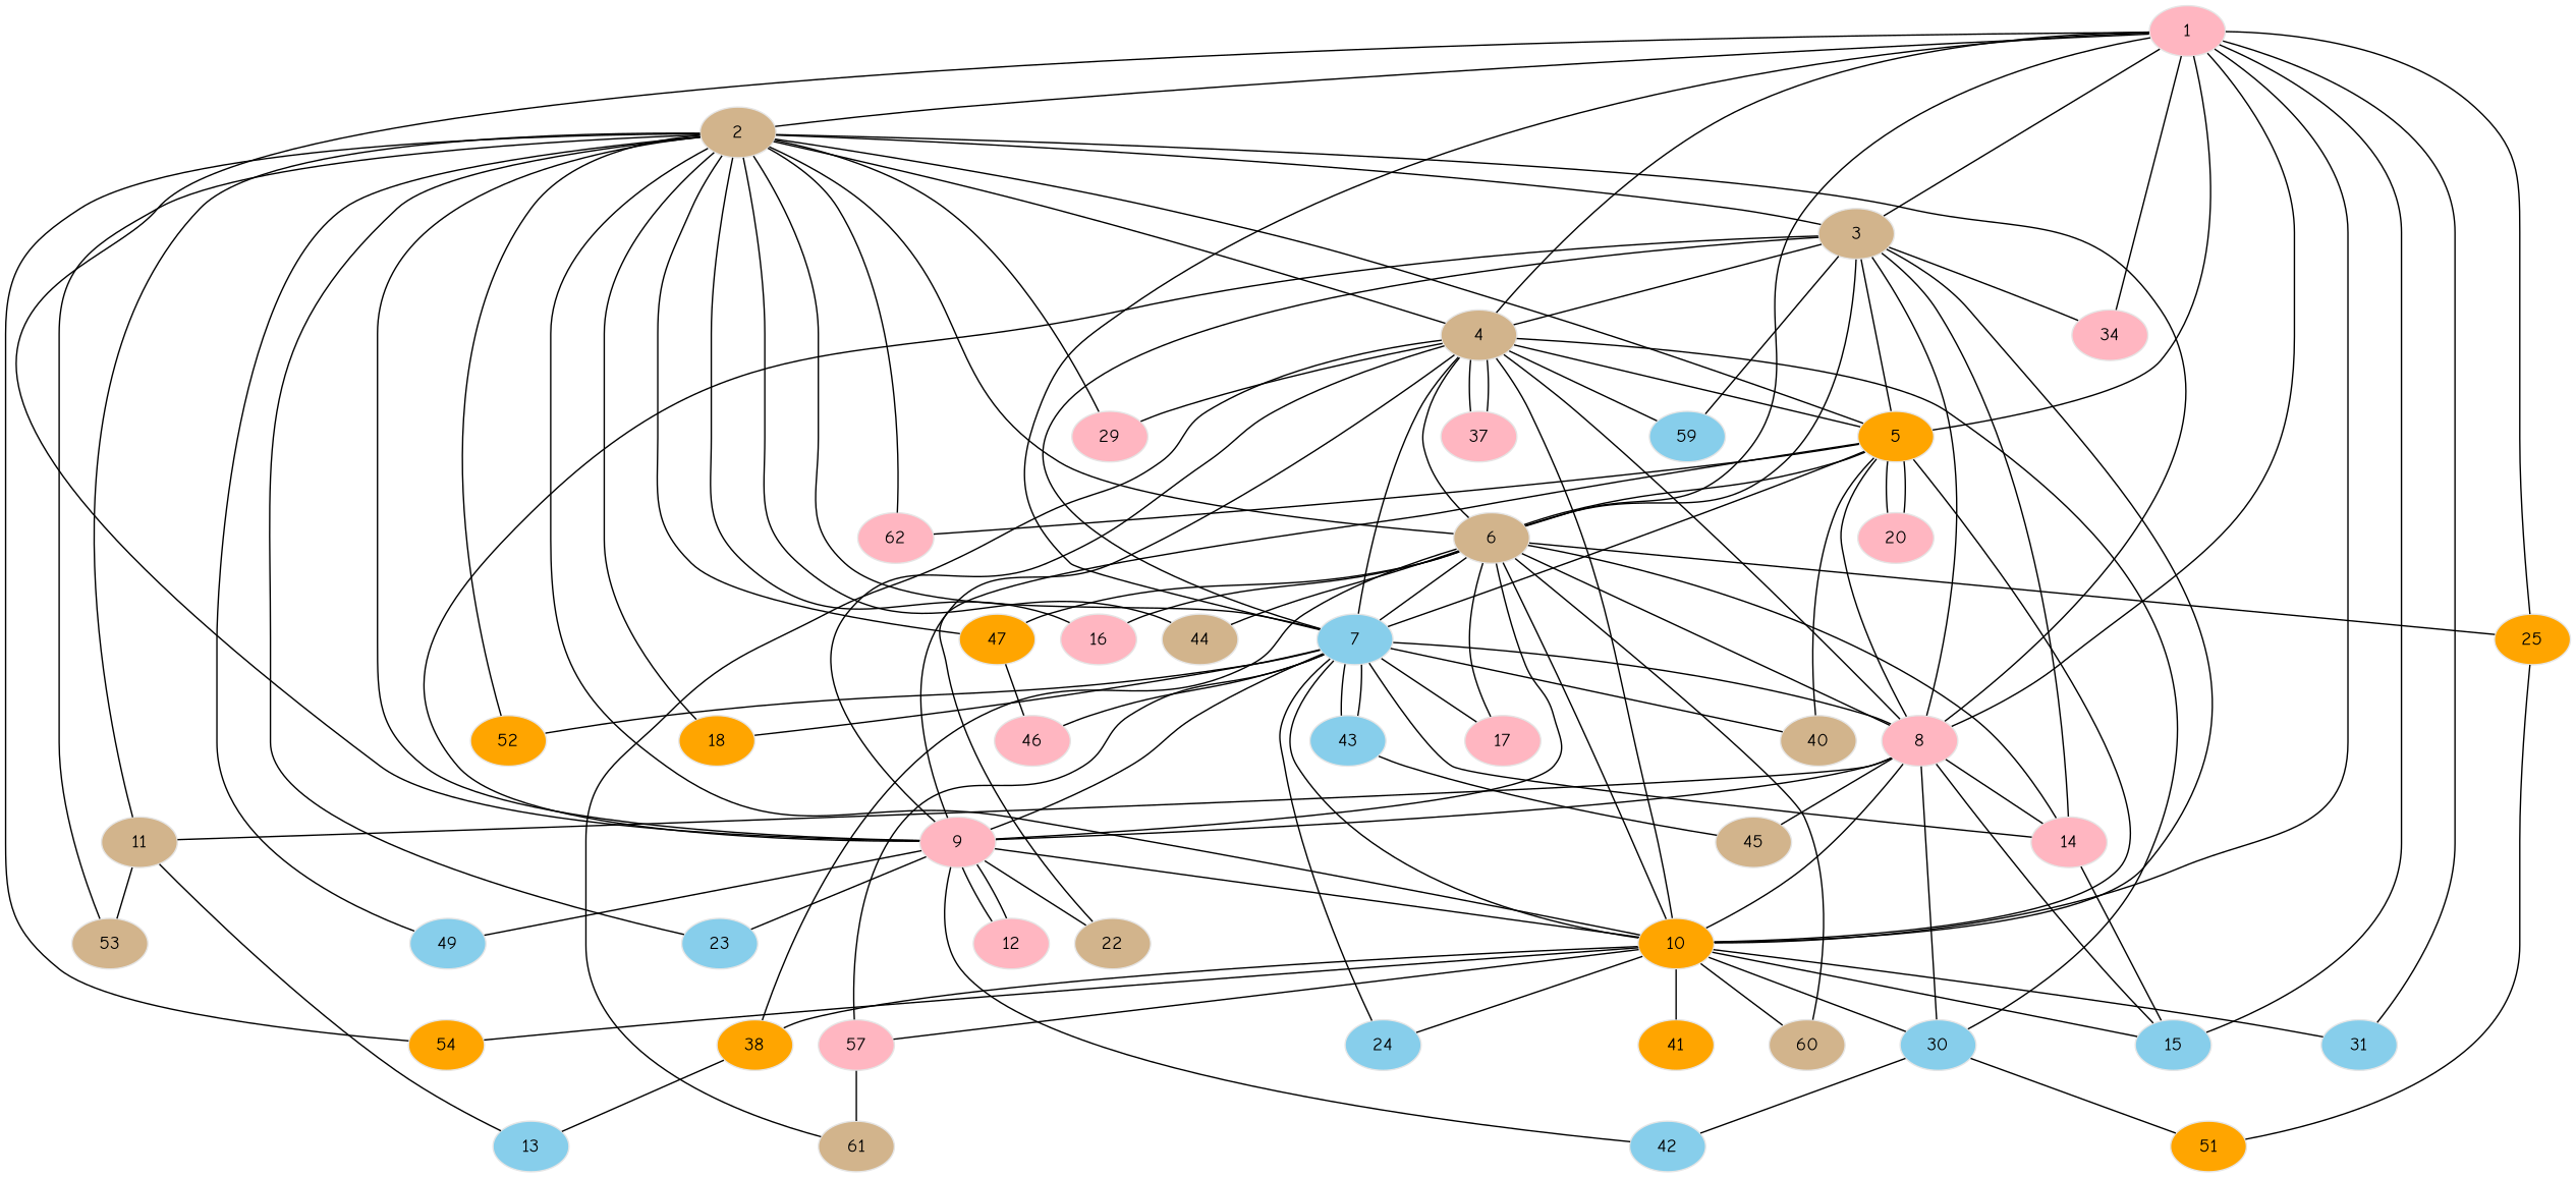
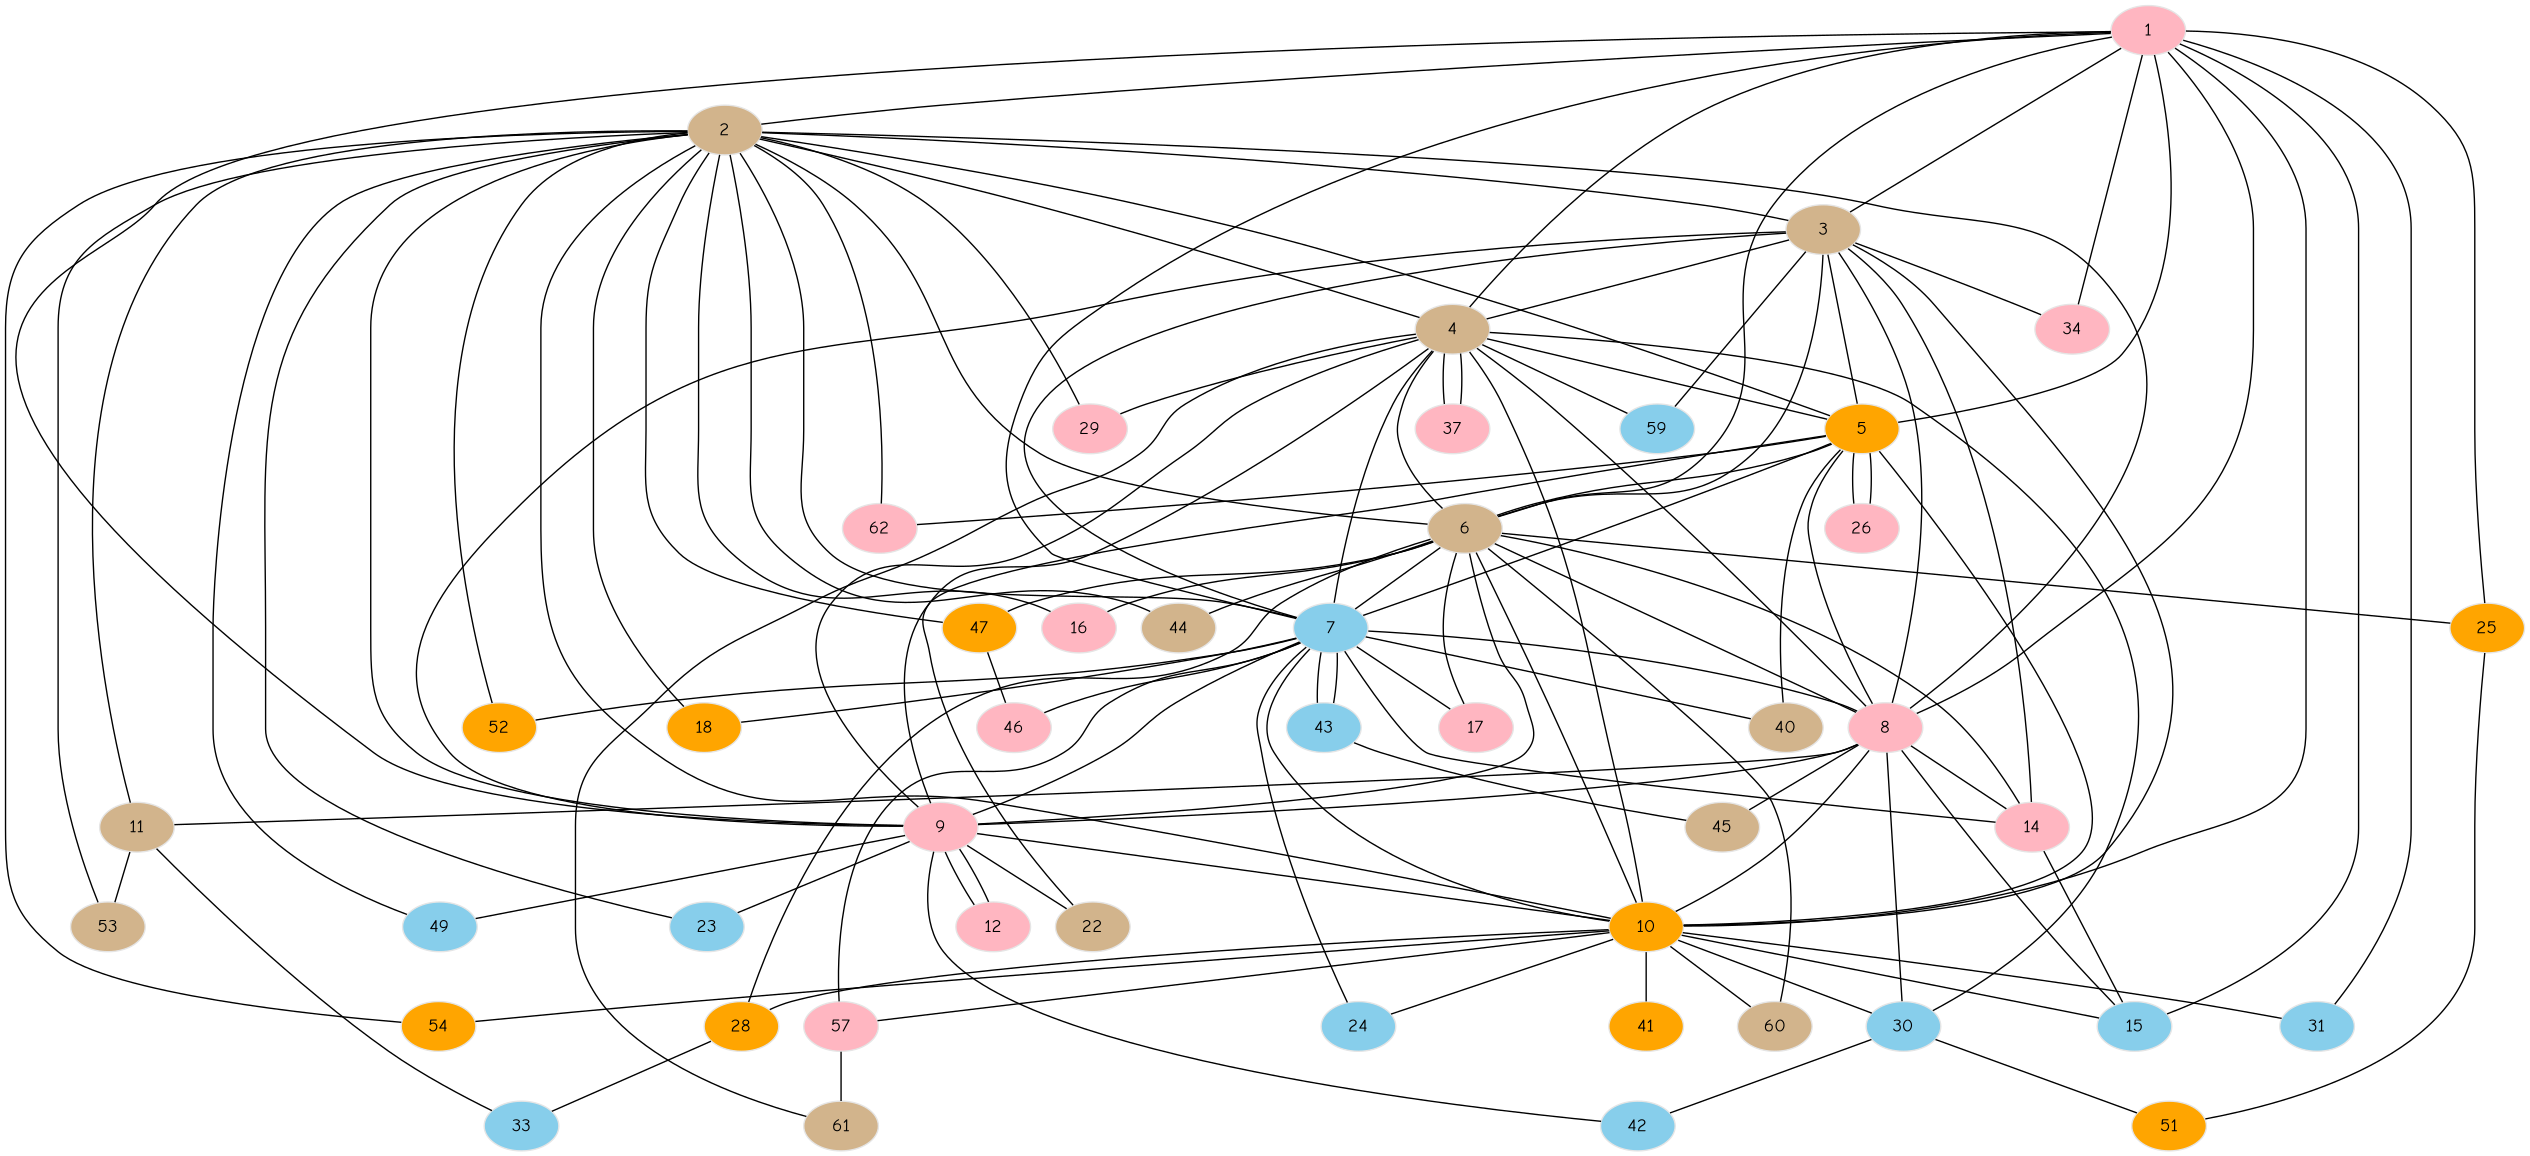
  graph {
    fontname="Comic Neue"
    node [color=gray90 fillcolor=lightpink fontname="Comic Neue" style=filled]
    edge [fontname="Comic Neue"]
    1 [super="+58"]
    2 [fillcolor=tan super="+36"]
    3 [fillcolor=tan super="+32"]
    4 [fillcolor=tan super="+38"]
    5 [fillcolor=orange super="+20"]
    6 [fillcolor=tan super="+50"]
    7 [fillcolor=skyblue super="+35"]
    8 [super="+13"]
    9 [super="+55"]
    10 [fillcolor=orange super="+21"]
    15 [fillcolor=skyblue super="+39"]
    25 [fillcolor=orange]
    31 [fillcolor=skyblue]
    34
    11 [fillcolor=tan]
    16
    18 [fillcolor=orange]
    23 [fillcolor=skyblue]
    29
    44 [fillcolor=tan]
    47 [fillcolor=orange]
    49 [fillcolor=skyblue]
    52 [fillcolor=orange]
    53 [fillcolor=tan]
    54 [fillcolor=orange]
    62
    14 [super="+27"]
    59 [fillcolor=skyblue]
    22 [fillcolor=tan]
    30 [fillcolor=skyblue super="+48"]
    37
    61 [fillcolor=tan]
-   26 [label=20]
+   26
    40 [fillcolor=tan]
    17
-   28 [fillcolor=orange label=38]
+   28 [fillcolor=orange]
    60 [fillcolor=tan]
    46
    24 [fillcolor=skyblue]
    43 [fillcolor=skyblue]
    57
    45 [fillcolor=tan]
    12
    42 [fillcolor=skyblue]
    41 [fillcolor=orange]
    51 [fillcolor=orange]
-   33 [fillcolor=skyblue label=13]
+   33 [fillcolor=skyblue]
    1 -- 2
    1 -- 3
    1 -- 4
    1 -- 5
    1 -- 6
    1 -- 7
    1 -- 8
    1 -- 9
    1 -- 10
    1 -- 15
    1 -- 25
    1 -- 31
    1 -- 34
    2 -- 3
    2 -- 4
    2 -- 5 [weight=2]
    2 -- 6
    2 -- 7
    2 -- 8
    2 -- 9
    2 -- 10
    2 -- 11
    2 -- 16
    2 -- 18
    2 -- 23
    2 -- 29
    2 -- 44
    2 -- 47
    2 -- 49
    2 -- 52
    2 -- 53
    2 -- 54
    2 -- 62
    3 -- 4
    3 -- 5
    3 -- 6
    3 -- 7
    3 -- 8
    3 -- 9
    3 -- 10
    3 -- 34
    3 -- 14
    3 -- 59
    4 -- 5
    4 -- 6
    4 -- 7 [weight=2]
    4 -- 8
    4 -- 9 [weight=2]
    4 -- 10 [weight=2]
    4 -- 29
    4 -- 59
    4 -- 22
    4 -- 30
    4 -- 37
    4 -- 37
    4 -- 61
    5 -- 6 [weight=2]
    5 -- 7
    5 -- 8
    5 -- 9
    5 -- 10
    5 -- 62
    5 -- 26
    5 -- 26
    5 -- 40
    6 -- 7 [weight=2]
    6 -- 8
    6 -- 9
    6 -- 10
    6 -- 25
    6 -- 16
    6 -- 44
    6 -- 47
    6 -- 14
    6 -- 17
    6 -- 28
    6 -- 60
    7 -- 8 [weight=2]
    7 -- 9
    7 -- 10
    7 -- 18
    7 -- 52
    7 -- 14
    7 -- 40
    7 -- 17
    7 -- 46
    7 -- 24
    7 -- 43
    7 -- 43
    7 -- 57
    8 -- 9
    8 -- 10
    8 -- 15
    8 -- 11
    8 -- 14
    8 -- 30
    8 -- 45
    9 -- 10
    9 -- 23
    9 -- 49
    9 -- 22
    9 -- 12
    9 -- 12
    9 -- 42
    10 -- 15
    10 -- 31
    10 -- 54
    10 -- 30
    10 -- 28
    10 -- 60
    10 -- 24
    10 -- 57
    10 -- 41
    25 -- 51
    11 -- 53
    11 -- 33
    47 -- 46
    14 -- 15
    30 -- 42
    30 -- 51
    28 -- 33
    43 -- 45
    57 -- 61
  }
